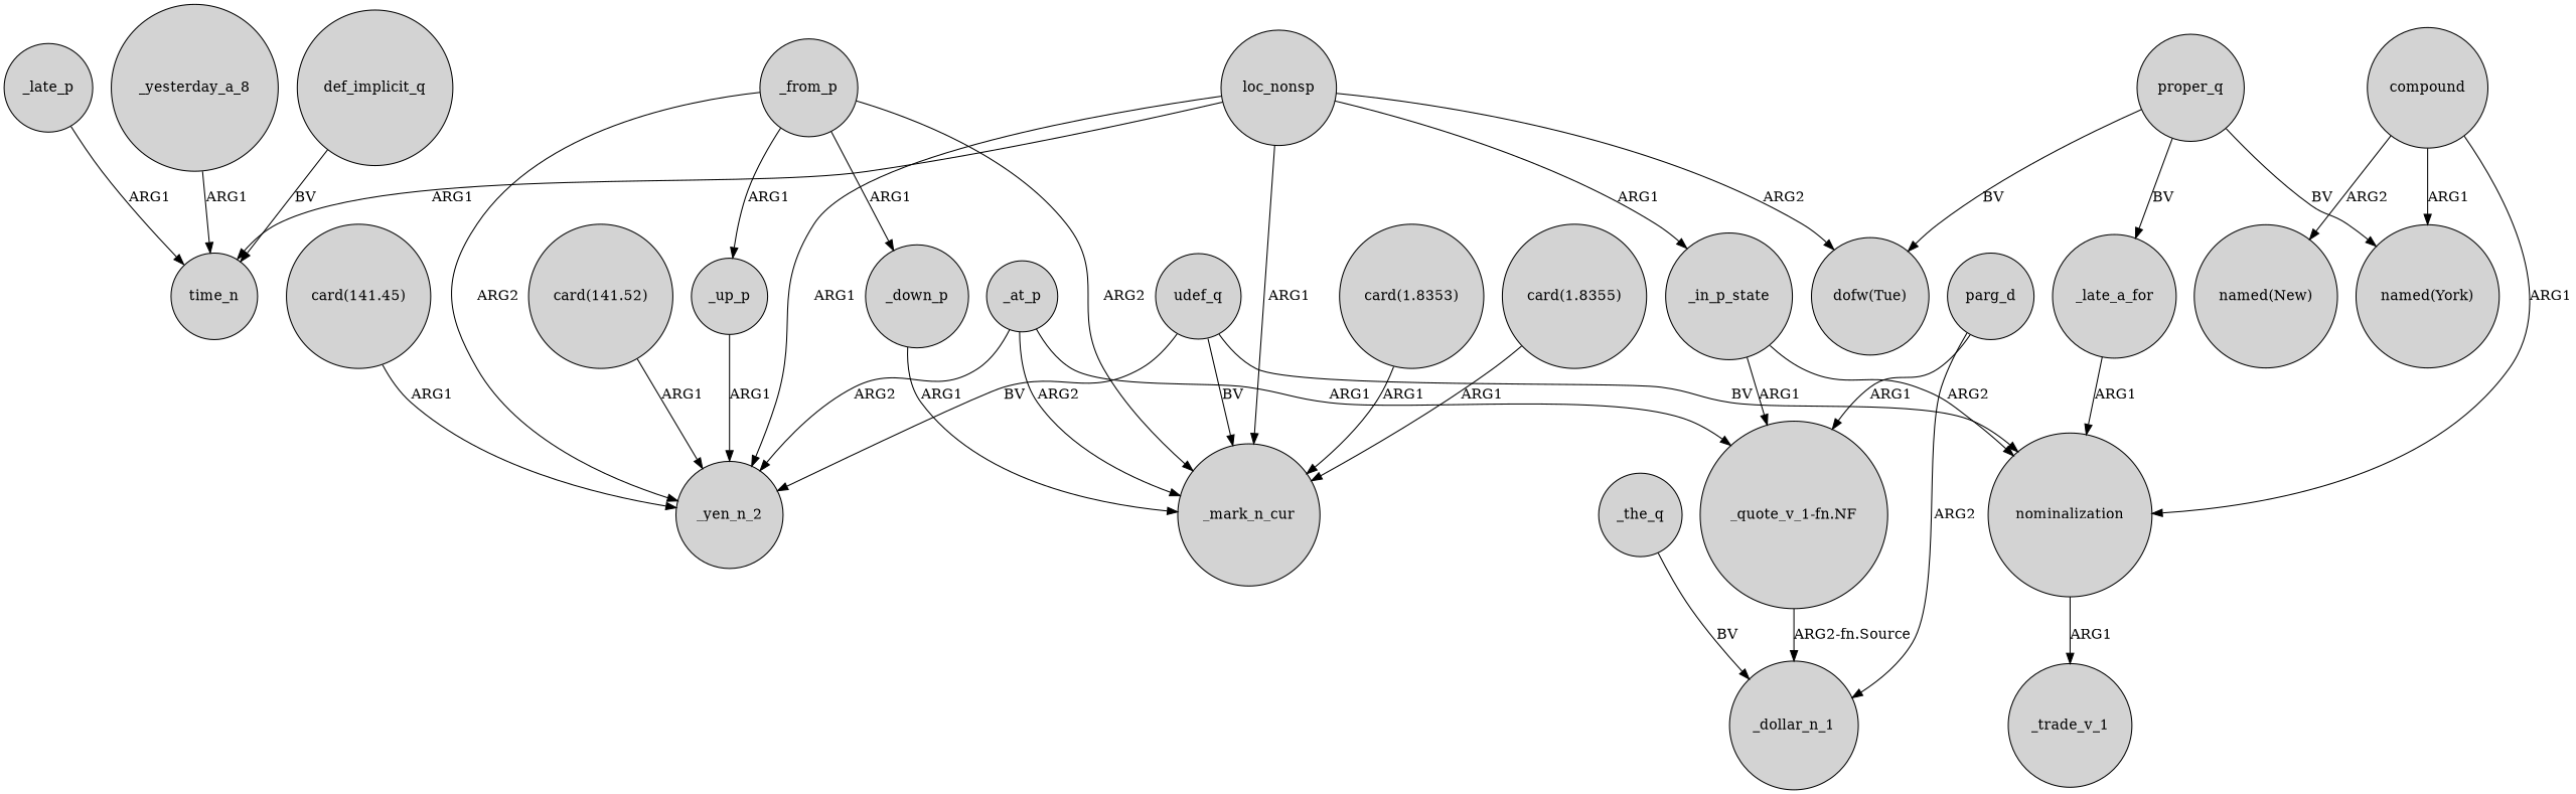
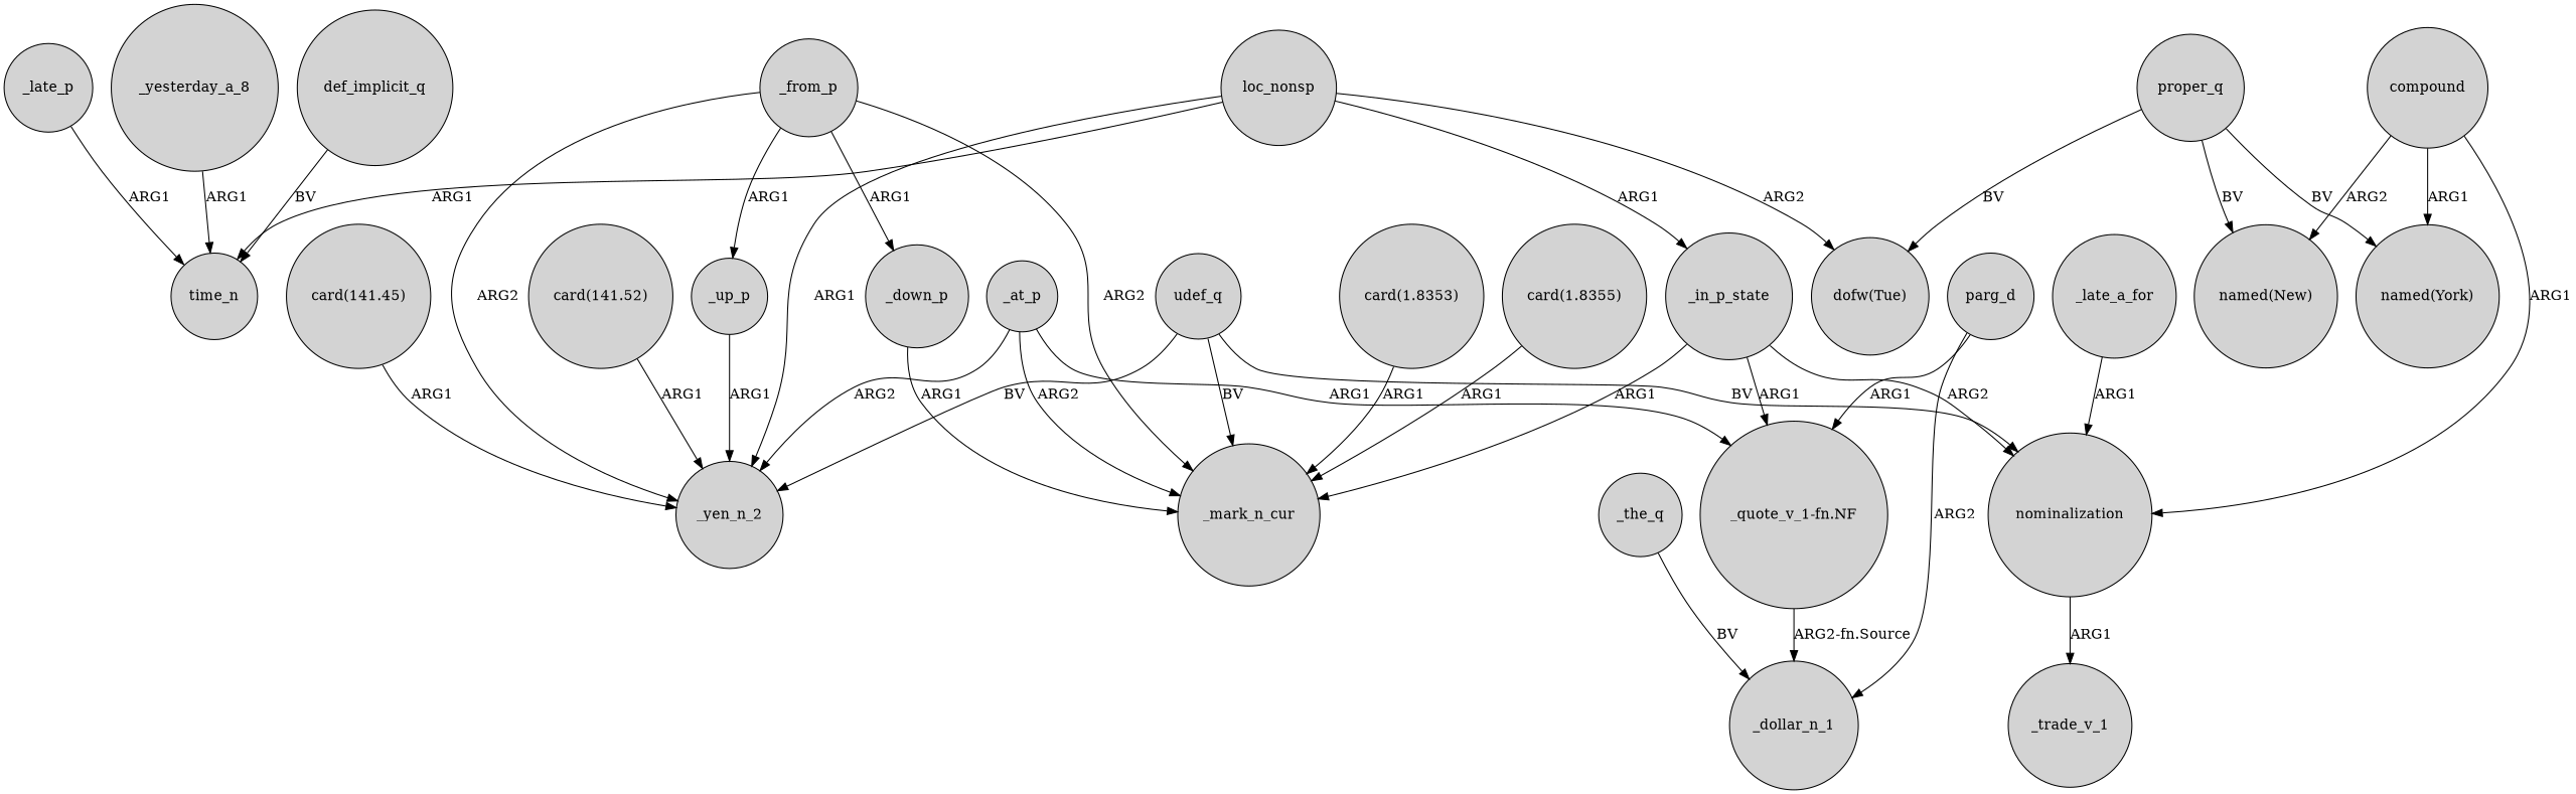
  digraph {
    node [shape=circle style=filled]
    _late_p
    time_n
    n3 [label=_yesterday_a_8]
    udef_q
    _yen_n_2
    _mark_n_cur
    nominalization
    _trade_v_1
    compound
    "named(New)"
    "named(York)"
    _from_p
    _down_p
    _up_p
    proper_q
    "dofw(Tue)"
    "_quote_v_1-fn.NF"
    _dollar_n_1
    "card(1.8355)"
    "card(141.45)"
    _in_p_state
    _the_q
    _at_p
    loc_nonsp
    "card(141.52)"
    parg_d
    "card(1.8353)"
    _late_a_for
    def_implicit_q
    _late_p -> time_n [label=ARG1]
    n3 -> time_n [label=ARG1]
    udef_q -> _yen_n_2 [label=BV]
    udef_q -> _mark_n_cur [label=BV]
    udef_q -> nominalization [label=BV]
    nominalization -> _trade_v_1 [label=ARG1]
    compound -> nominalization [label=ARG1]
    compound -> "named(New)" [label=ARG2]
    compound -> "named(York)" [label=ARG1]
    _from_p -> _yen_n_2 [label=ARG2]
    _from_p -> _mark_n_cur [label=ARG2]
    _from_p -> _down_p [label=ARG1]
    _from_p -> _up_p [label=ARG1]
    _down_p -> _mark_n_cur [label=ARG1]
    _up_p -> _yen_n_2 [label=ARG1]
-   proper_q -> _late_a_for [label=BV]
+   proper_q -> "named(New)" [label=BV]
    proper_q -> "named(York)" [label=BV]
    proper_q -> "dofw(Tue)" [label=BV]
    "_quote_v_1-fn.NF" -> _dollar_n_1 [label="ARG2-fn.Source"]
    "card(1.8355)" -> _mark_n_cur [label=ARG1]
    "card(141.45)" -> _yen_n_2 [label=ARG1]
    _in_p_state -> nominalization [label=ARG2]
    _in_p_state -> "_quote_v_1-fn.NF" [label=ARG1]
    _the_q -> _dollar_n_1 [label=BV]
    _at_p -> _yen_n_2 [label=ARG2]
    _at_p -> _mark_n_cur [label=ARG2]
    _at_p -> "_quote_v_1-fn.NF" [label=ARG1]
    loc_nonsp -> time_n [label=ARG1]
    loc_nonsp -> _yen_n_2 [label=ARG1]
-   loc_nonsp -> _mark_n_cur [label=ARG1]
+   _in_p_state -> _mark_n_cur [label=ARG1]
    loc_nonsp -> "dofw(Tue)" [label=ARG2]
    loc_nonsp -> _in_p_state [label=ARG1]
    "card(141.52)" -> _yen_n_2 [label=ARG1]
    parg_d -> "_quote_v_1-fn.NF" [label=ARG1]
    parg_d -> _dollar_n_1 [label=ARG2]
    "card(1.8353)" -> _mark_n_cur [label=ARG1]
    _late_a_for -> nominalization [label=ARG1]
    def_implicit_q -> time_n [label=BV]
  }
